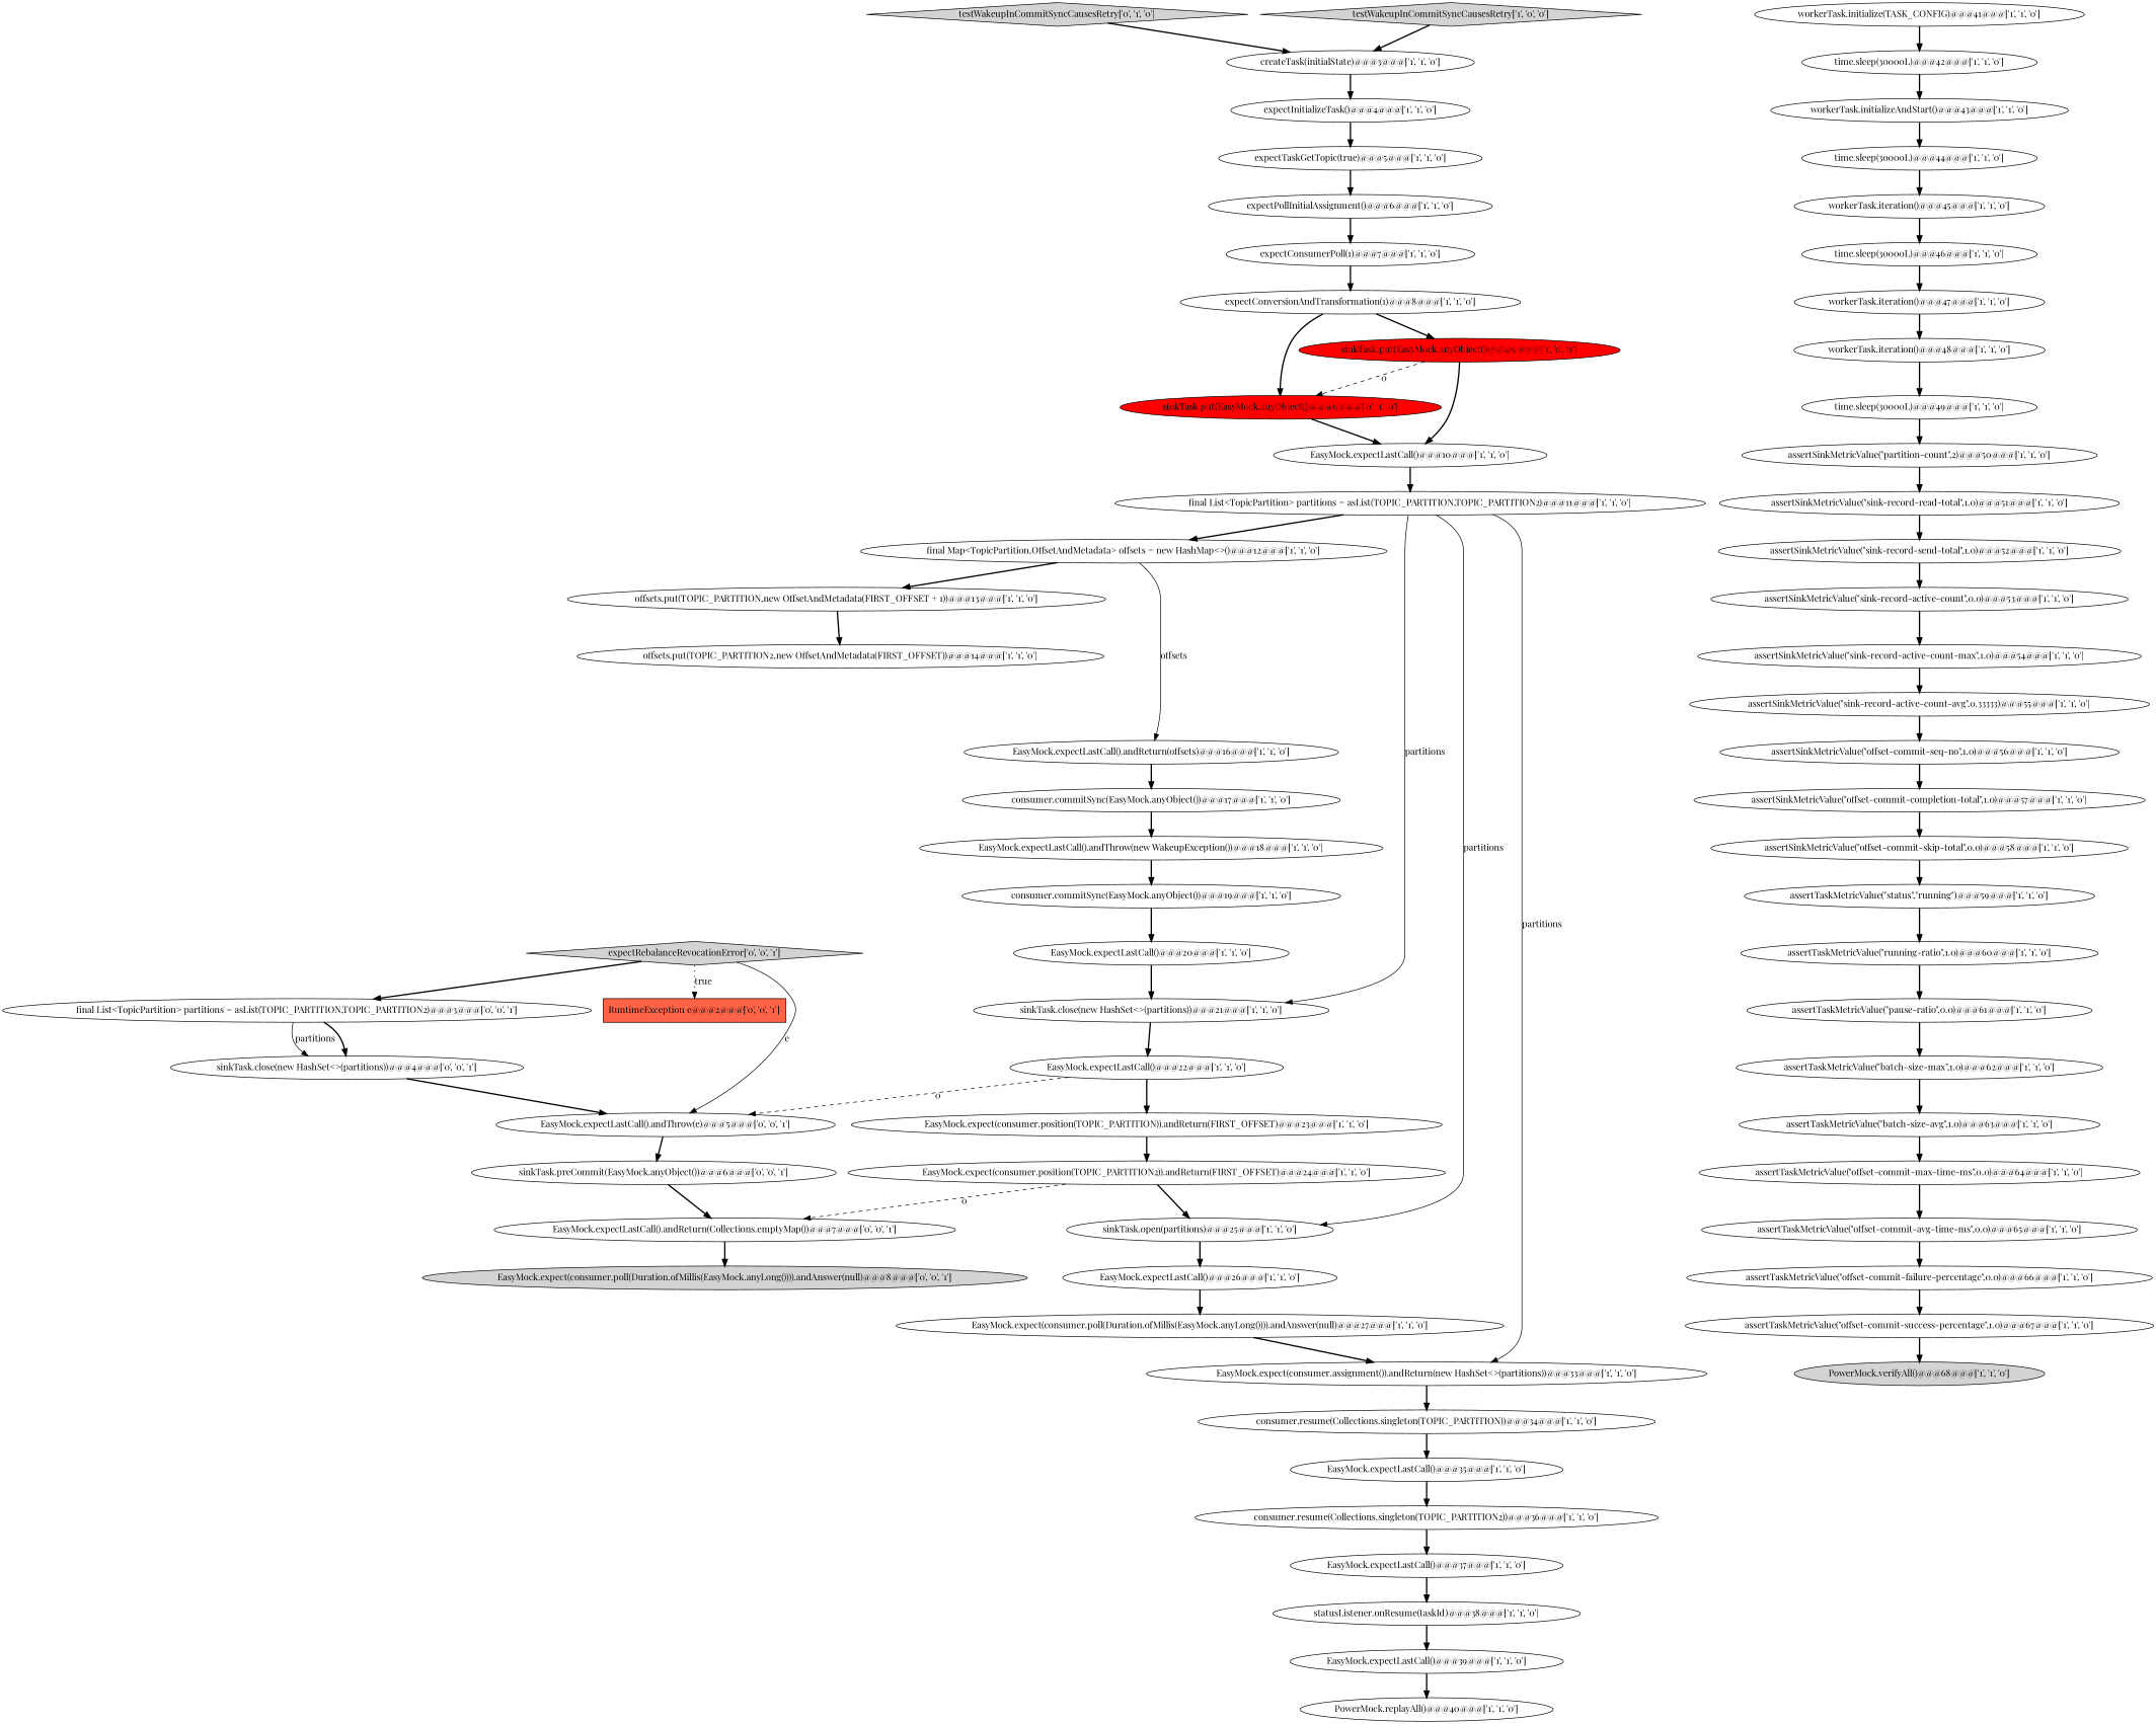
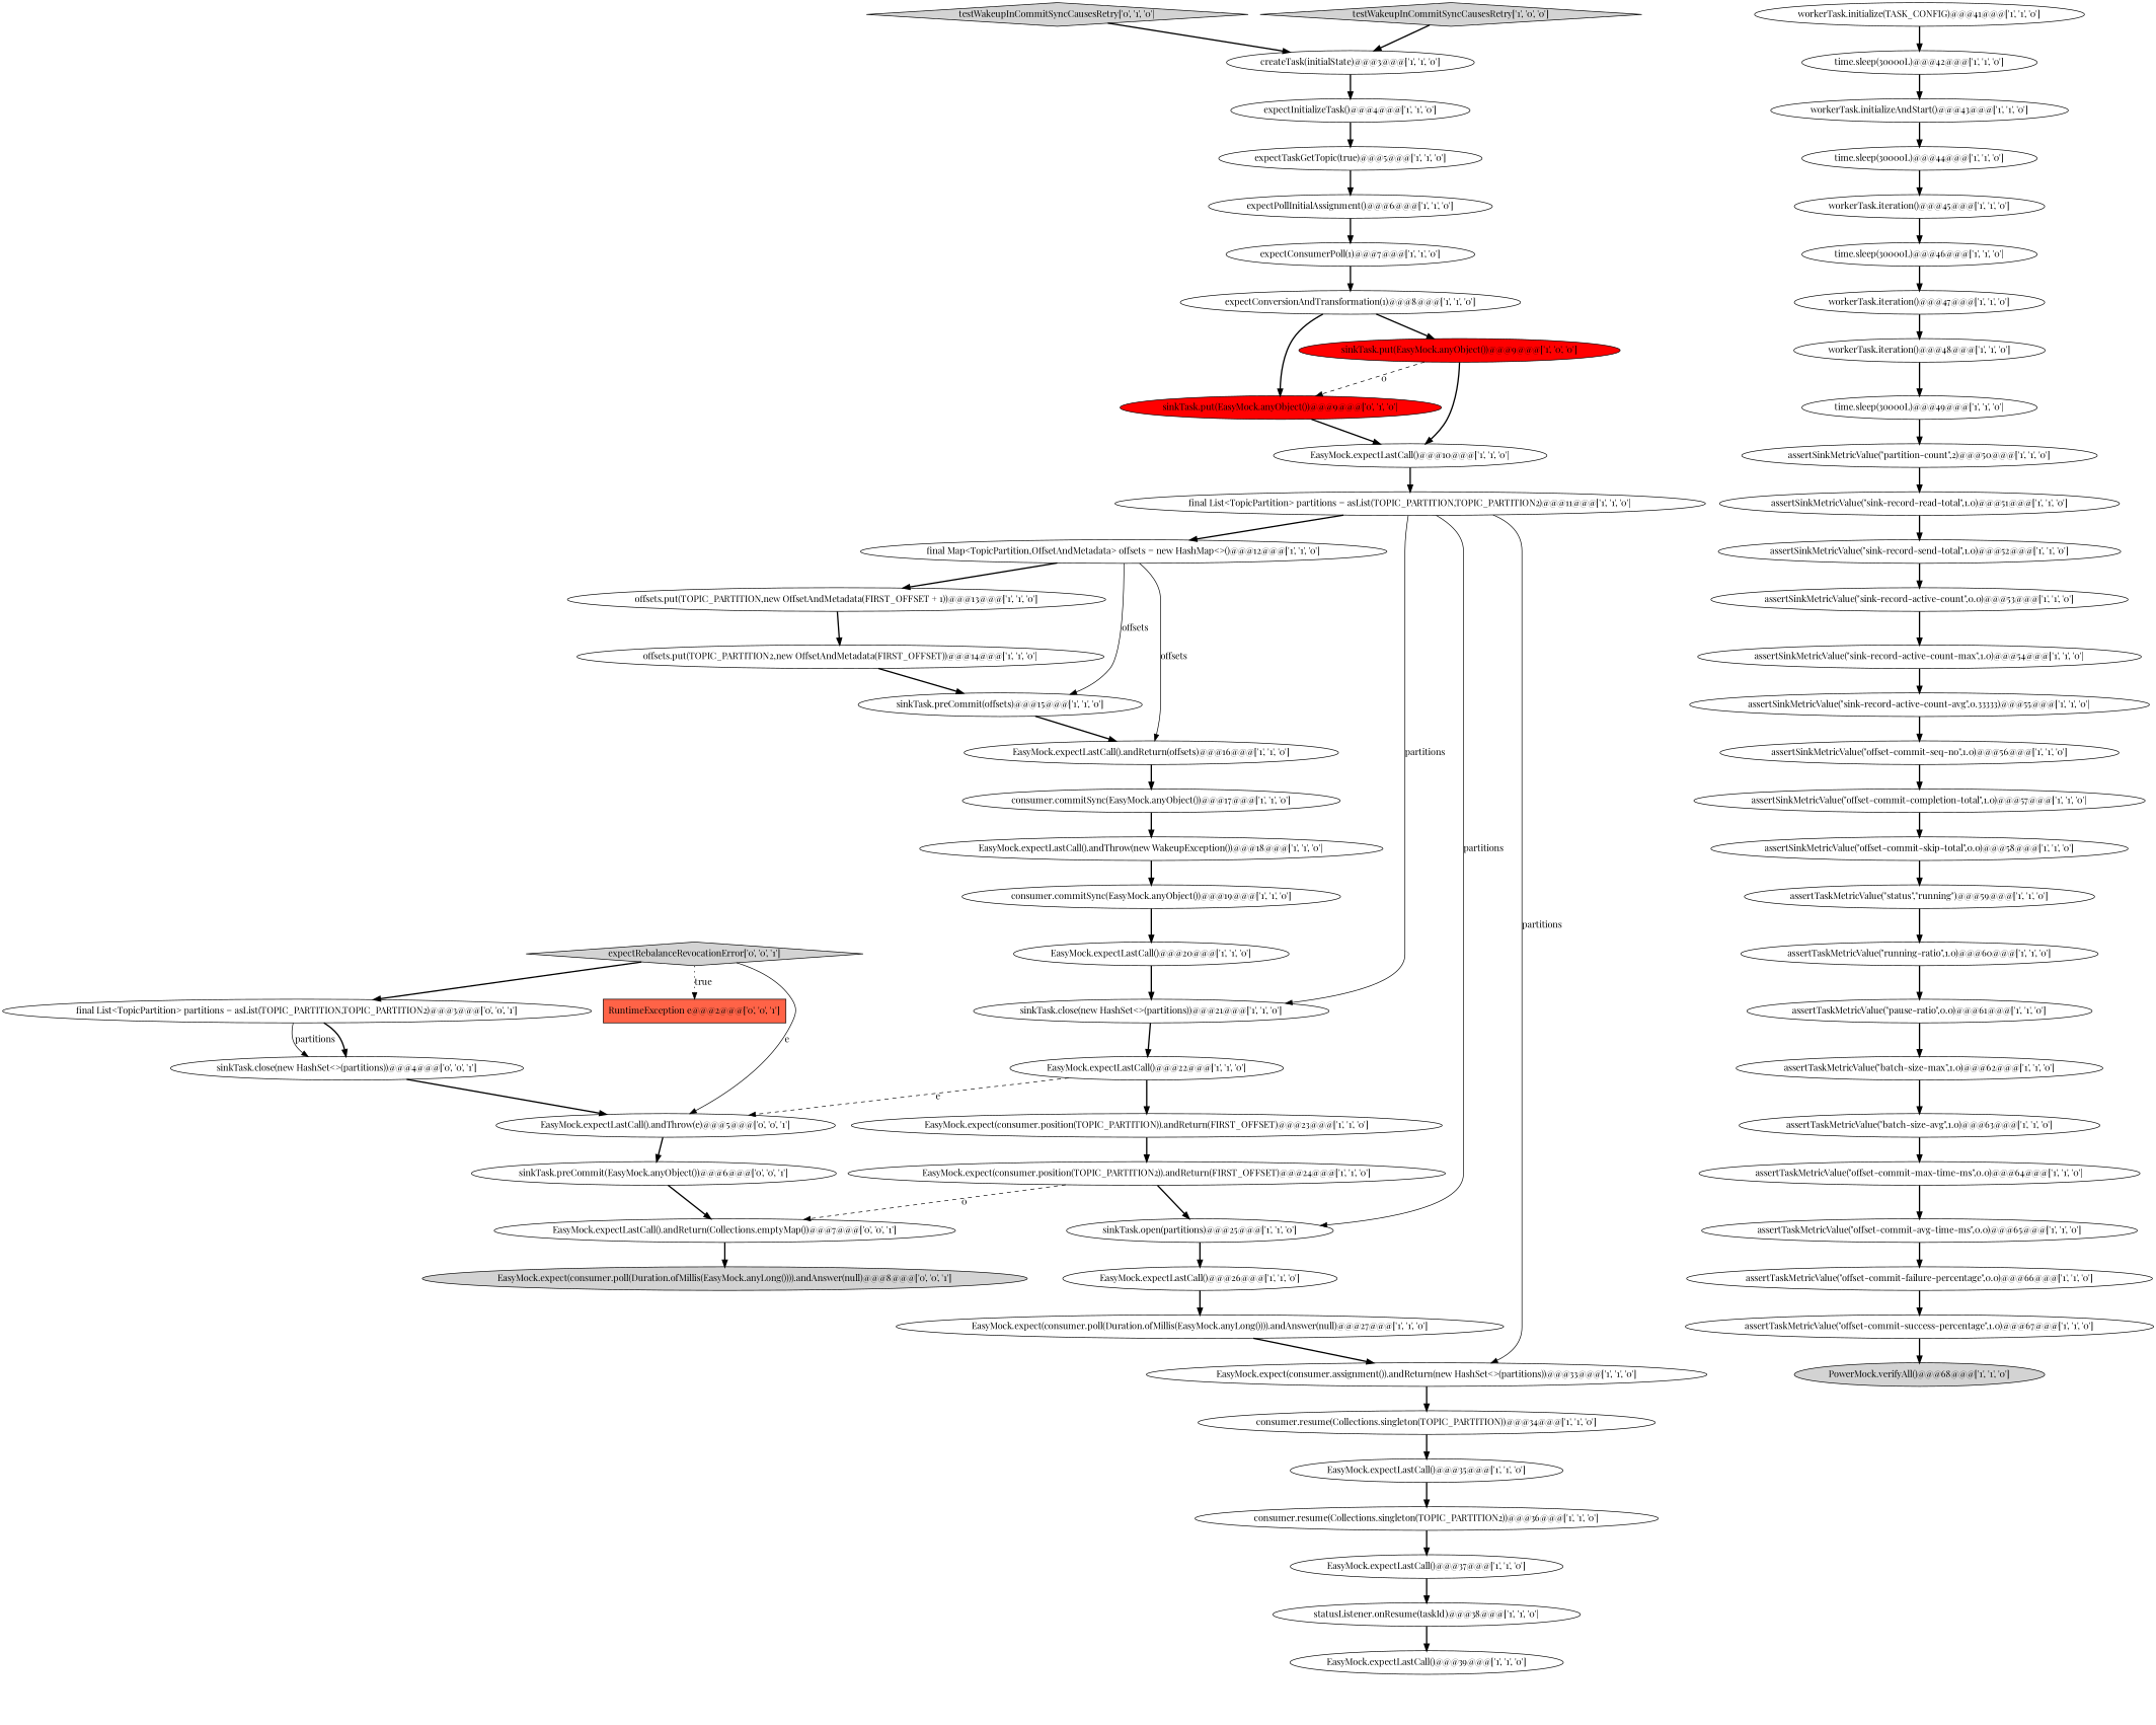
  digraph {
    fontname="Playfair Display"
    node [fillcolor=white fontname="Playfair Display" shape=ellipse style=filled]
    edge [fontname="Playfair Display" style=bold]
    n1 [label="EasyMock.expectLastCall()@@@35@@@['1', '1', '0']"]
    n2 [label="consumer.resume(Collections.singleton(TOPIC_PARTITION2))@@@36@@@['1', '1', '0']"]
    n3 [label="EasyMock.expectLastCall()@@@37@@@['1', '1', '0']"]
    n4 [label="EasyMock.expectLastCall().andThrow(new WakeupException())@@@18@@@['1', '1', '0']"]
    n5 [label="consumer.commitSync(EasyMock.anyObject())@@@19@@@['1', '1', '0']"]
    n6 [label="EasyMock.expectLastCall()@@@20@@@['1', '1', '0']"]
    n7 [label="final Map<TopicPartition,OffsetAndMetadata> offsets = new HashMap<>()@@@12@@@['1', '1', '0']"]
+   n8 [label="sinkTask.preCommit(offsets)@@@15@@@['1', '1', '0']"]
    n9 [label="EasyMock.expectLastCall().andReturn(offsets)@@@16@@@['1', '1', '0']"]
    n10 [label="offsets.put(TOPIC_PARTITION,new OffsetAndMetadata(FIRST_OFFSET + 1))@@@13@@@['1', '1', '0']"]
    n11 [label="consumer.commitSync(EasyMock.anyObject())@@@17@@@['1', '1', '0']"]
    n12 [label="offsets.put(TOPIC_PARTITION2,new OffsetAndMetadata(FIRST_OFFSET))@@@14@@@['1', '1', '0']"]
    n13 [fillcolor=red label="sinkTask.put(EasyMock.anyObject())@@@9@@@['0', '1', '0']"]
    n14 [label="EasyMock.expectLastCall()@@@10@@@['1', '1', '0']"]
    n15 [label="final List<TopicPartition> partitions = asList(TOPIC_PARTITION,TOPIC_PARTITION2)@@@11@@@['1', '1', '0']"]
    n16 [label="EasyMock.expect(consumer.position(TOPIC_PARTITION)).andReturn(FIRST_OFFSET)@@@23@@@['1', '1', '0']"]
    n17 [label="EasyMock.expect(consumer.position(TOPIC_PARTITION2)).andReturn(FIRST_OFFSET)@@@24@@@['1', '1', '0']"]
    n18 [label="sinkTask.open(partitions)@@@25@@@['1', '1', '0']"]
    n19 [label="EasyMock.expectLastCall().andReturn(Collections.emptyMap())@@@7@@@['0', '0', '1']"]
    n20 [fillcolor=lightgray label="EasyMock.expect(consumer.poll(Duration.ofMillis(EasyMock.anyLong()))).andAnswer(null)@@@8@@@['0', '0', '1']"]
    n21 [label="assertTaskMetricValue(\"status\",\"running\")@@@59@@@['1', '1', '0']"]
    n22 [label="assertTaskMetricValue(\"running-ratio\",1.0)@@@60@@@['1', '1', '0']"]
    n23 [label="assertTaskMetricValue(\"pause-ratio\",0.0)@@@61@@@['1', '1', '0']"]
    n24 [label="assertSinkMetricValue(\"offset-commit-seq-no\",1.0)@@@56@@@['1', '1', '0']"]
    n25 [label="assertSinkMetricValue(\"offset-commit-completion-total\",1.0)@@@57@@@['1', '1', '0']"]
    n26 [label="assertSinkMetricValue(\"offset-commit-skip-total\",0.0)@@@58@@@['1', '1', '0']"]
    n27 [label="assertSinkMetricValue(\"partition-count\",2)@@@50@@@['1', '1', '0']"]
    n28 [label="assertSinkMetricValue(\"sink-record-read-total\",1.0)@@@51@@@['1', '1', '0']"]
    n29 [label="assertSinkMetricValue(\"sink-record-send-total\",1.0)@@@52@@@['1', '1', '0']"]
    n30 [label="EasyMock.expectLastCall()@@@26@@@['1', '1', '0']"]
    n31 [label="statusListener.onResume(taskId)@@@38@@@['1', '1', '0']"]
    n32 [label="assertTaskMetricValue(\"batch-size-max\",1.0)@@@62@@@['1', '1', '0']"]
    n33 [label="assertTaskMetricValue(\"batch-size-avg\",1.0)@@@63@@@['1', '1', '0']"]
    n34 [label="time.sleep(30000L)@@@46@@@['1', '1', '0']"]
    n35 [label="workerTask.iteration()@@@47@@@['1', '1', '0']"]
    n36 [label="workerTask.iteration()@@@48@@@['1', '1', '0']"]
    n37 [label="workerTask.initializeAndStart()@@@43@@@['1', '1', '0']"]
    n38 [label="time.sleep(30000L)@@@44@@@['1', '1', '0']"]
    n39 [label="workerTask.iteration()@@@45@@@['1', '1', '0']"]
    n40 [fillcolor=lightgray label="testWakeupInCommitSyncCausesRetry['0', '1', '0']" shape=diamond]
    n41 [label="createTask(initialState)@@@3@@@['1', '1', '0']"]
    n42 [label="expectInitializeTask()@@@4@@@['1', '1', '0']"]
    n43 [label="assertTaskMetricValue(\"offset-commit-max-time-ms\",0.0)@@@64@@@['1', '1', '0']"]
    n44 [label="expectPollInitialAssignment()@@@6@@@['1', '1', '0']"]
    n45 [label="expectConsumerPoll(1)@@@7@@@['1', '1', '0']"]
    n46 [label="expectConversionAndTransformation(1)@@@8@@@['1', '1', '0']"]
    n47 [label="EasyMock.expect(consumer.poll(Duration.ofMillis(EasyMock.anyLong()))).andAnswer(null)@@@27@@@['1', '1', '0']"]
    n48 [label="EasyMock.expectLastCall()@@@39@@@['1', '1', '0']"]
-   n49 [label="PowerMock.replayAll()@@@40@@@['1', '1', '0']"]
    n50 [label="sinkTask.close(new HashSet<>(partitions))@@@21@@@['1', '1', '0']"]
    n51 [label="EasyMock.expectLastCall()@@@22@@@['1', '1', '0']"]
    n52 [label="EasyMock.expectLastCall().andThrow(e)@@@5@@@['0', '0', '1']"]
    n53 [label="sinkTask.preCommit(EasyMock.anyObject())@@@6@@@['0', '0', '1']"]
    n54 [label="assertTaskMetricValue(\"offset-commit-failure-percentage\",0.0)@@@66@@@['1', '1', '0']"]
    n55 [label="assertTaskMetricValue(\"offset-commit-success-percentage\",1.0)@@@67@@@['1', '1', '0']"]
    n56 [fillcolor=lightgray label="PowerMock.verifyAll()@@@68@@@['1', '1', '0']"]
    n57 [label="EasyMock.expect(consumer.assignment()).andReturn(new HashSet<>(partitions))@@@33@@@['1', '1', '0']"]
    n58 [label="consumer.resume(Collections.singleton(TOPIC_PARTITION))@@@34@@@['1', '1', '0']"]
    n59 [label="workerTask.initialize(TASK_CONFIG)@@@41@@@['1', '1', '0']"]
    n60 [label="time.sleep(30000L)@@@42@@@['1', '1', '0']"]
    n61 [fillcolor=red label="sinkTask.put(EasyMock.anyObject())@@@9@@@['1', '0', '0']"]
    n62 [label="final List<TopicPartition> partitions = asList(TOPIC_PARTITION,TOPIC_PARTITION2)@@@3@@@['0', '0', '1']"]
    n63 [label="sinkTask.close(new HashSet<>(partitions))@@@4@@@['0', '0', '1']"]
    n64 [label="expectTaskGetTopic(true)@@@5@@@['1', '1', '0']"]
    n65 [label="assertSinkMetricValue(\"sink-record-active-count\",0.0)@@@53@@@['1', '1', '0']"]
    n66 [label="assertSinkMetricValue(\"sink-record-active-count-max\",1.0)@@@54@@@['1', '1', '0']"]
    n67 [label="assertSinkMetricValue(\"sink-record-active-count-avg\",0.33333)@@@55@@@['1', '1', '0']"]
    n68 [fillcolor=lightgray label="testWakeupInCommitSyncCausesRetry['1', '0', '0']" shape=diamond]
    n69 [label="time.sleep(30000L)@@@49@@@['1', '1', '0']"]
    n70 [label="assertTaskMetricValue(\"offset-commit-avg-time-ms\",0.0)@@@65@@@['1', '1', '0']"]
    n71 [fillcolor=lightgray label="expectRebalanceRevocationError['0', '0', '1']" shape=diamond]
    n72 [fillcolor=tomato label="RuntimeException e@@@2@@@['0', '0', '1']" shape=box]
    n1 -> n2
    n2 -> n3
    n3 -> n31
    n4 -> n5
    n5 -> n6
    n6 -> n50
+   n7 -> n8 [label=offsets style=solid]
    n7 -> n9 [label=offsets style=solid]
    n7 -> n10
+   n8 -> n9
    n9 -> n11
    n10 -> n12
    n11 -> n4
+   n12 -> n8
    n13 -> n14
    n14 -> n15
    n15 -> n7
    n15 -> n18 [label=partitions style=solid]
    n15 -> n50 [label=partitions style=solid]
    n15 -> n57 [label=partitions style=solid]
    n16 -> n17
    n17 -> n18
    n17 -> n19 [label=0 style=dashed]
    n18 -> n30
    n19 -> n20
    n21 -> n22
    n22 -> n23
    n23 -> n32
    n24 -> n25
    n25 -> n26
    n26 -> n21
    n27 -> n28
    n28 -> n29
    n29 -> n65
    n30 -> n47
    n31 -> n48
    n32 -> n33
    n33 -> n43
    n34 -> n35
    n35 -> n36
    n36 -> n69
    n37 -> n38
    n38 -> n39
    n39 -> n34
    n40 -> n41
    n41 -> n42
    n42 -> n64
    n43 -> n70
    n44 -> n45
    n45 -> n46
    n46 -> n13
    n46 -> n61
    n47 -> n57
-   n48 -> n49
    n50 -> n51
    n51 -> n16
-   n51 -> n52 [label=0 style=dashed]
+   n51 -> n52 [label=e style=dashed]
    n52 -> n53
    n53 -> n19
    n54 -> n55
    n55 -> n56
    n57 -> n58
    n58 -> n1
    n59 -> n60
    n60 -> n37
    n61 -> n13 [label=0 style=dashed]
    n61 -> n14
    n62 -> n63
    n62 -> n63 [label=partitions style=solid]
    n63 -> n52
    n64 -> n44
    n65 -> n66
    n66 -> n67
    n67 -> n24
    n68 -> n41
    n69 -> n27
    n70 -> n54
    n71 -> n52 [label=e style=solid]
    n71 -> n62
    n71 -> n72 [label=true style=dotted]
  }
